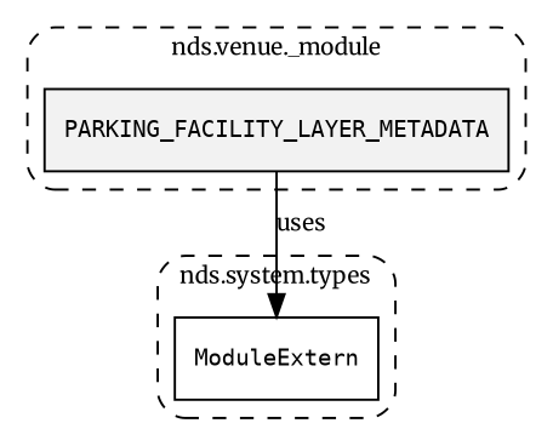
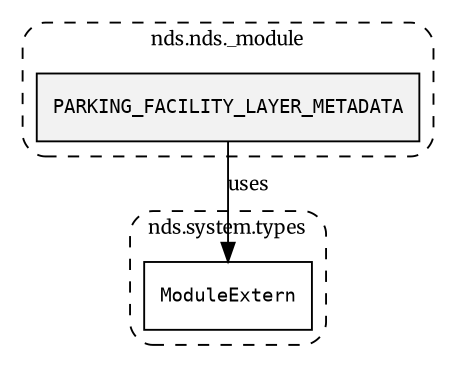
  digraph {
    fontsize=10
    rankdir=TB
    fontname=Merriweather
    node [fontsize=10 shape=box fontname=Merriweather]
    n1 [fillcolor="#0000000D" label=<<font face="monospace"><table align="center" border="0" cellspacing="0" cellpadding="0"><tr><td href="../../../content/packages/nds.venue._module.html#Constant-PARKING_FACILITY_LAYER_METADATA" title="Constant defined in nds.venue._module">PARKING_FACILITY_LAYER_METADATA</td></tr></table></font>> style=filled]
    n2 [label=<<font face="monospace"><table align="center" border="0" cellspacing="0" cellpadding="0"><tr><td href="../../../content/packages/nds.system.types.html#Subtype-ModuleExtern" title="Subtype defined in nds.system.types">ModuleExtern</td></tr></table></font>>]
    subgraph cluster_1 {
-     label="nds.venue._module"
+     label="nds.nds._module"
      style="dashed, rounded"
      n1
    }
    subgraph cluster_2 {
      label="nds.system.types"
      style="dashed, rounded"
      n2
    }
    n1 -> n2 [fontsize=10 label=uses fontname=Merriweather]
  }
